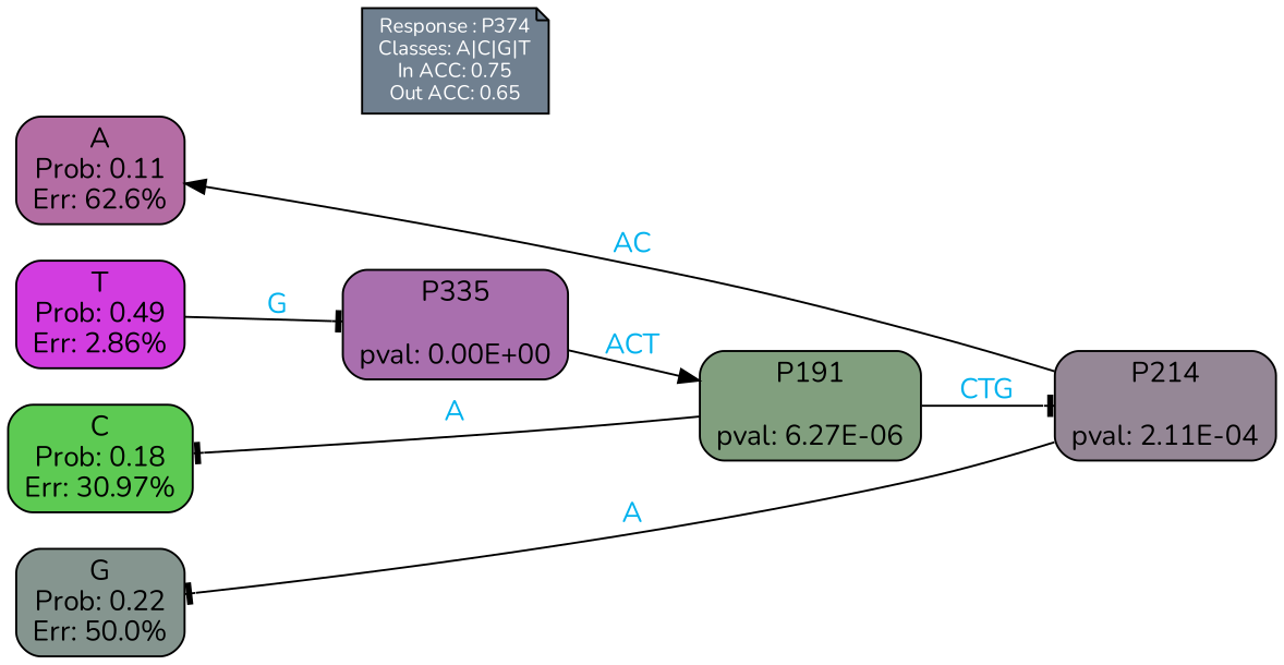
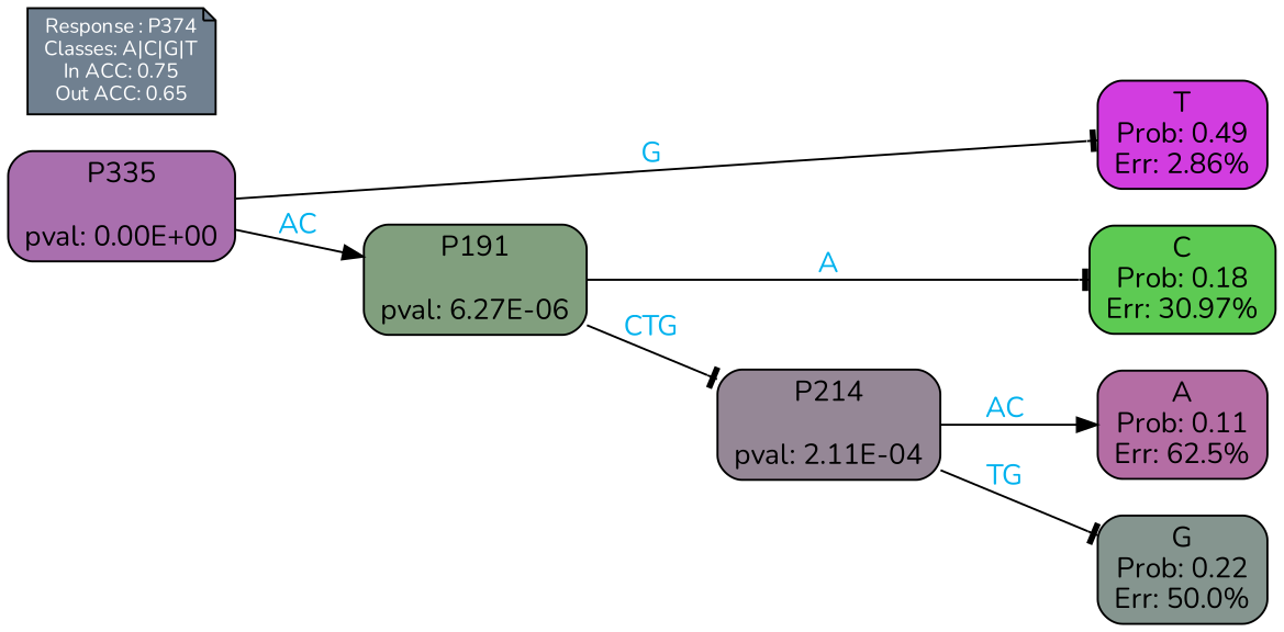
  digraph {
    fontname=Nunito
    rankdir=LR
    ranksep=equally
    splines=polylines
    node [color=black fontname=Nunito shape=box style="filled, rounded"]
    edge [arrowhead=tee fontcolor=deepskyblue2 fontname=Nunito]
    n1 [fillcolor="#5dca53" label="C\nProb: 0.18\nErr: 30.97%"]
-   n2 [fillcolor="#b46da4" label="A\nProb: 0.11\nErr: 62.6%"]
+   n2 [fillcolor="#b46da4" label="A\nProb: 0.11\nErr: 62.5%"]
    n3 [fillcolor="#85958f" label="G\nProb: 0.22\nErr: 50.0%"]
    n4 [fillcolor="#d23de0" label="T\nProb: 0.49\nErr: 2.86%"]
    n5 [align=left fillcolor=slategray fontcolor=white fontsize=10 label="Response : P374\nClasses: A|C|G|T\nIn ACC: 0.75\nOut ACC: 0.65\n" shape=note style=filled]
    n6 [fillcolor="#a96fae" label="P335\n\npval: 0.00E+00"]
    n7 [fillcolor="#819f7e" label="P191\n\npval: 6.27E-06"]
    n8 [fillcolor="#958796" label="P214\n\npval: 2.11E-04"]
    subgraph sub_1 {
      rank=same
      n1
      n2
      n3
      n4
    }
    subgraph sub_2 {
      rank=same
      n5
      n6
    }
-   n4 -> n6 [label=G]
-   n6 -> n7 [arrowhead=normal label=ACT]
+   n6 -> n4 [label=G]
+   n6 -> n7 [arrowhead=normal label=AC]
    n7 -> n1 [label=A]
    n7 -> n8 [label=CTG]
    n8 -> n2 [arrowhead=normal label=AC]
-   n8 -> n3 [label=A]
+   n8 -> n3 [label=TG]
  }
